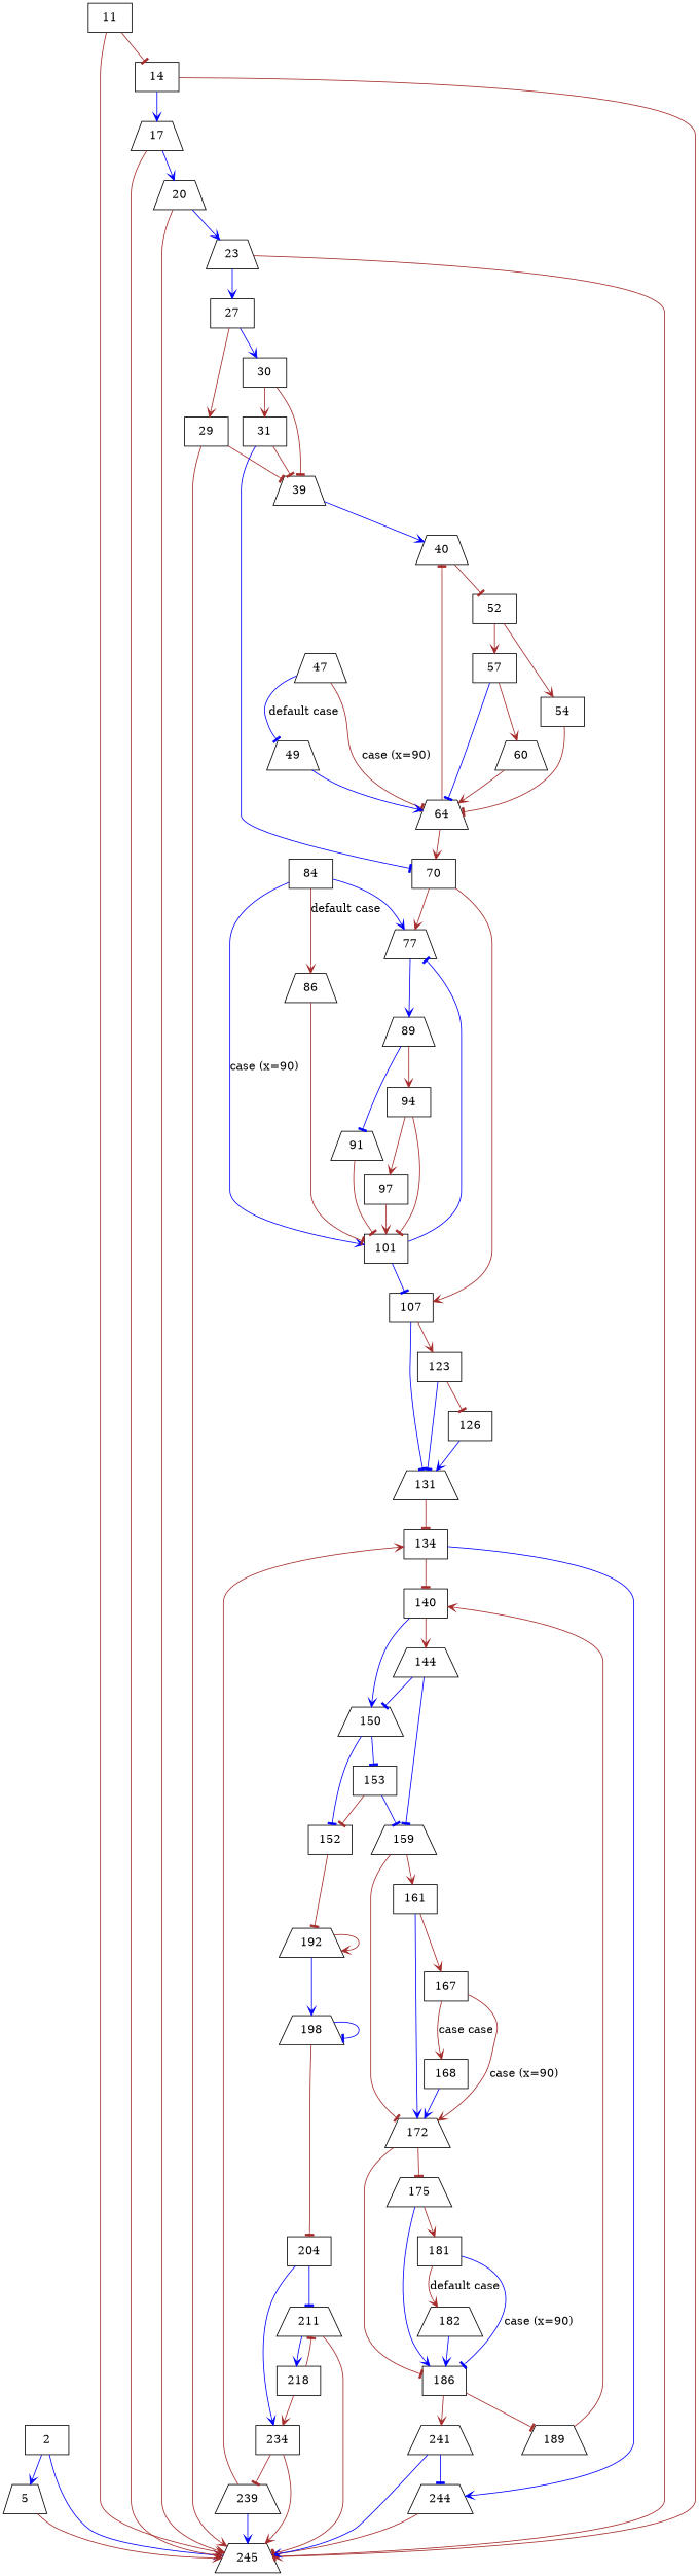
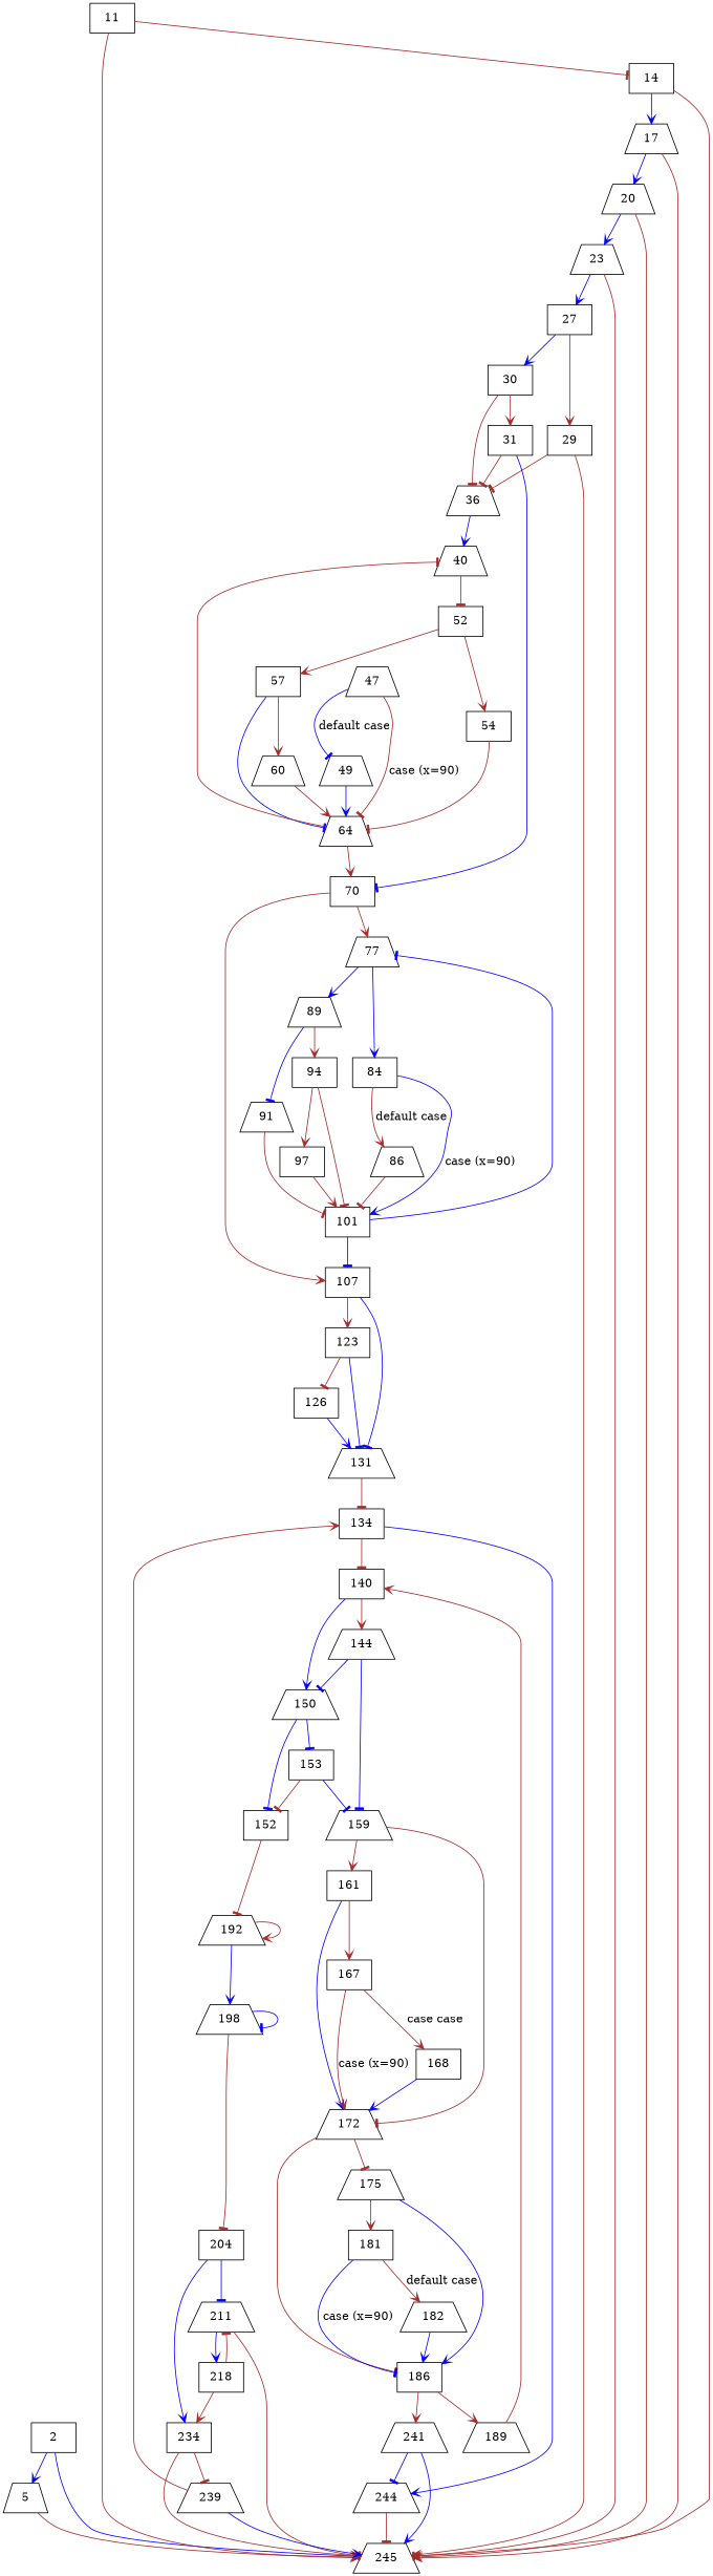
  strict digraph {
    node [shape=box]
    edge [arrowhead=vee color=brown cond=true]
    2 [entry=true]
    245 [shape=trapezium]
    5 [shape=trapezium]
    11
    14
    17 [shape=trapezium]
    20 [shape=trapezium]
    23 [shape=trapezium]
    27
    30
    29
-   36 [shape=trapezium label=39]
+   36 [shape=trapezium]
    31
    40 [shape=trapezium]
    70
    52
    107
    77 [shape=trapezium]
    123
    131 [shape=trapezium]
    89 [shape=trapezium]
    84
    54
    57
    47 [shape=trapezium]
    64 [shape=trapezium]
    49 [shape=trapezium]
    60 [shape=trapezium]
    126
    134
    91 [shape=trapezium]
    94
    101
    86 [shape=trapezium]
    97
    140
    244 [shape=trapezium]
    144 [shape=trapezium]
    150 [shape=trapezium]
    159 [shape=trapezium]
    153
    152
    172 [shape=trapezium]
    161
    192 [shape=trapezium]
    186
    175 [shape=trapezium]
    167
    198 [shape=trapezium]
    204
    189 [shape=trapezium]
    241 [shape=trapezium]
    181
    168
    182 [shape=trapezium]
    211 [shape=trapezium]
    234
    218
    239 [shape=trapezium]
    2 -> 245 [color=blue]
    2 -> 5 [color=blue cond=false]
    5 -> 245
    11 -> 245
    11 -> 14 [arrowhead=tee cond=false]
    14 -> 245
    14 -> 17 [color=blue cond=false]
    17 -> 245
    17 -> 20 [color=blue cond=false]
    20 -> 245
    20 -> 23 [color=blue cond=false]
    23 -> 245 [arrowhead=tee cond=false]
    23 -> 27 [color=blue]
    27 -> 30 [color=blue]
    27 -> 29 [cond=false]
    30 -> 36 [arrowhead=tee cond=false]
    30 -> 31
    29 -> 245
    29 -> 36 [arrowhead=tee cond=false]
    36 -> 40 [color=blue cond=""]
    31 -> 36 [arrowhead=tee cond=false]
    31 -> 70 [arrowhead=tee color=blue]
    40 -> 52 [arrowhead=tee]
    70 -> 107
    70 -> 77 [cond=false]
    52 -> 54
    52 -> 57 [cond=false]
    107 -> 123
    107 -> 131 [arrowhead=tee color=blue cond=false]
    77 -> 89 [color=blue]
-   84 -> 77 [color=blue cond=false]
+   77 -> 84 [color=blue cond=false]
    123 -> 131 [arrowhead=tee color=blue cond=false]
    123 -> 126 [arrowhead=tee]
    131 -> 134 [arrowhead=tee cond=""]
    89 -> 91 [arrowhead=tee color=blue]
    89 -> 94 [cond=false]
    84 -> 101 [color=blue cond="case (x=90)" label="case (x=90)"]
    84 -> 86 [cond="default case" label="default case"]
    54 -> 64 [arrowhead=tee cond=""]
    57 -> 64 [arrowhead=tee color=blue]
    57 -> 60 [cond=false]
    47 -> 64 [arrowhead=tee cond="case (x=90)" label="case (x=90)"]
    47 -> 49 [arrowhead=tee color=blue cond="default case" label="default case"]
    64 -> 40 [arrowhead=tee cond=false]
    64 -> 70
    49 -> 64 [color=blue cond=""]
    60 -> 64 [cond=""]
    126 -> 131 [color=blue cond=""]
    134 -> 140 [arrowhead=tee]
    134 -> 244 [color=blue cond=false]
    91 -> 101 [arrowhead=tee cond=""]
    94 -> 101 [arrowhead=tee]
    94 -> 97 [cond=false]
    101 -> 107 [arrowhead=tee color=blue]
    101 -> 77 [arrowhead=tee color=blue cond=false]
    86 -> 101 [arrowhead=tee cond=""]
    97 -> 101 [cond=""]
    140 -> 144
    140 -> 150 [color=blue cond=false]
    244 -> 245 [arrowhead=tee cond=""]
    144 -> 150 [arrowhead=tee color=blue]
    144 -> 159 [arrowhead=tee color=blue cond=false]
    150 -> 153 [arrowhead=tee color=blue]
    150 -> 152 [arrowhead=tee color=blue cond=false]
    159 -> 172 [arrowhead=tee]
    159 -> 161 [cond=false]
    153 -> 159 [arrowhead=tee color=blue cond=false]
    153 -> 152 [arrowhead=tee]
    152 -> 192 [arrowhead=tee cond=""]
    172 -> 186 [arrowhead=tee]
    172 -> 175 [arrowhead=tee cond=false]
    161 -> 172 [color=blue]
    161 -> 167 [cond=false]
    192 -> 192
    192 -> 198 [color=blue cond=false]
-   186 -> 189 [arrowhead=tee]
+   186 -> 189
    186 -> 241 [cond=false]
    175 -> 186 [color=blue]
    175 -> 181 [cond=false]
    167 -> 172 [cond="case (x=90)" label="case (x=90)"]
    167 -> 168 [cond="default case" label="case case"]
    198 -> 198 [arrowhead=tee color=blue]
    198 -> 204 [arrowhead=tee cond=false]
    204 -> 211 [arrowhead=tee color=blue]
    204 -> 234 [color=blue cond=false]
    189 -> 140 [cond=""]
    241 -> 245 [color=blue cond=false]
    241 -> 244 [arrowhead=tee color=blue]
    181 -> 186 [arrowhead=tee color=blue cond="case (x=90)" label="case (x=90)"]
    181 -> 182 [cond="default case" label="default case"]
    168 -> 172 [color=blue cond=""]
    182 -> 186 [color=blue cond=""]
    211 -> 245 [arrowhead=tee cond=false]
    211 -> 218 [color=blue]
    234 -> 245
    234 -> 239 [arrowhead=tee cond=false]
    218 -> 211 [arrowhead=tee]
    218 -> 234 [cond=false]
    239 -> 245 [color=blue cond=false]
    239 -> 134
  }
